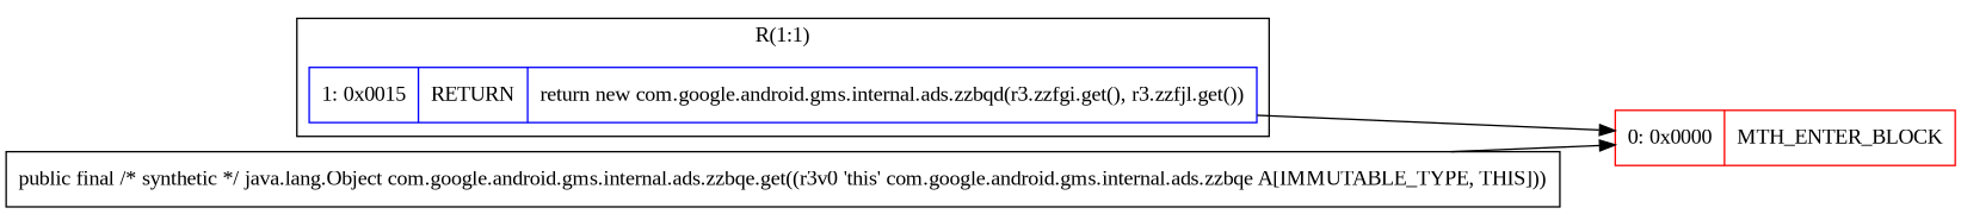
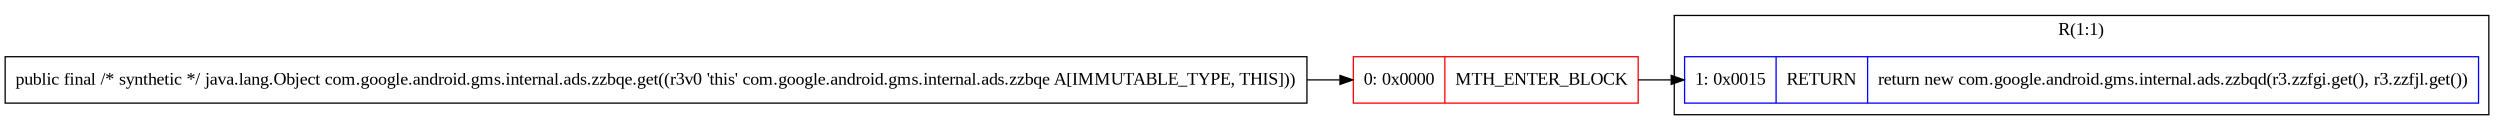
  digraph {
    rankdir=LR
    fontname="Liberation Serif"
    node [shape=record fontname="Liberation Serif"]
    edge [fontname="Liberation Serif"]
    n1 [color=blue label="{1\:\ 0x0015|RETURN\l|return new com.google.android.gms.internal.ads.zzbqd(r3.zzfgi.get(), r3.zzfjl.get())\l}"]
    n2 [color=red label="{0\:\ 0x0000|MTH_ENTER_BLOCK\l}"]
    n3 [label="{public final \/* synthetic *\/ java.lang.Object com.google.android.gms.internal.ads.zzbqe.get((r3v0 'this' com.google.android.gms.internal.ads.zzbqe A[IMMUTABLE_TYPE, THIS])) }"]
    subgraph cluster_1 {
      label="R(1:1)"
      n1
    }
-   n1 -> n2
+   n2 -> n1
    n3 -> n2
  }
